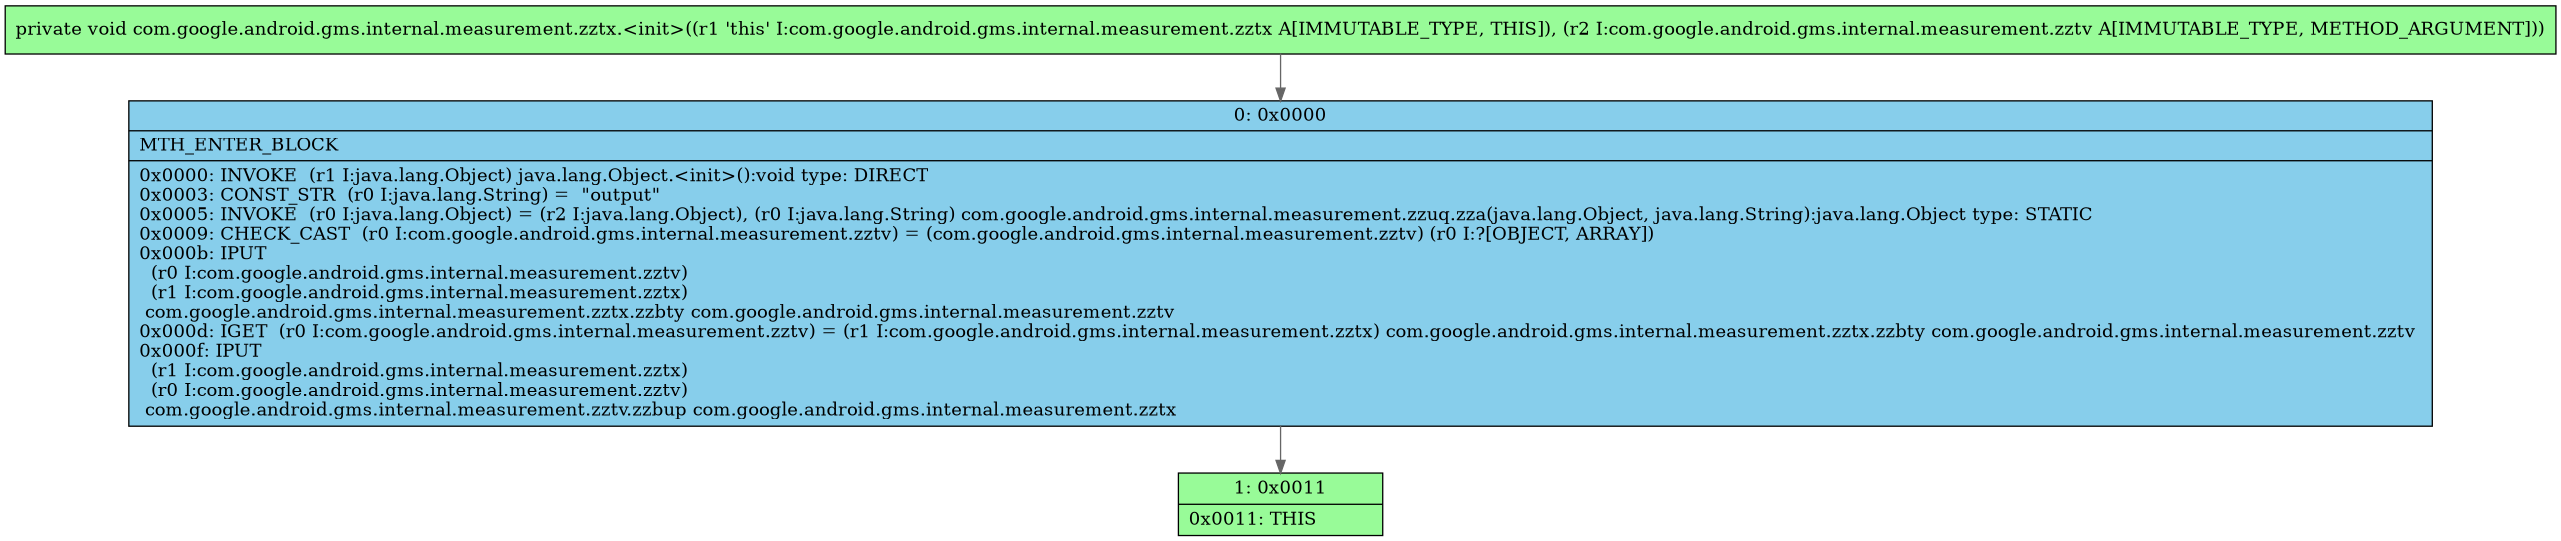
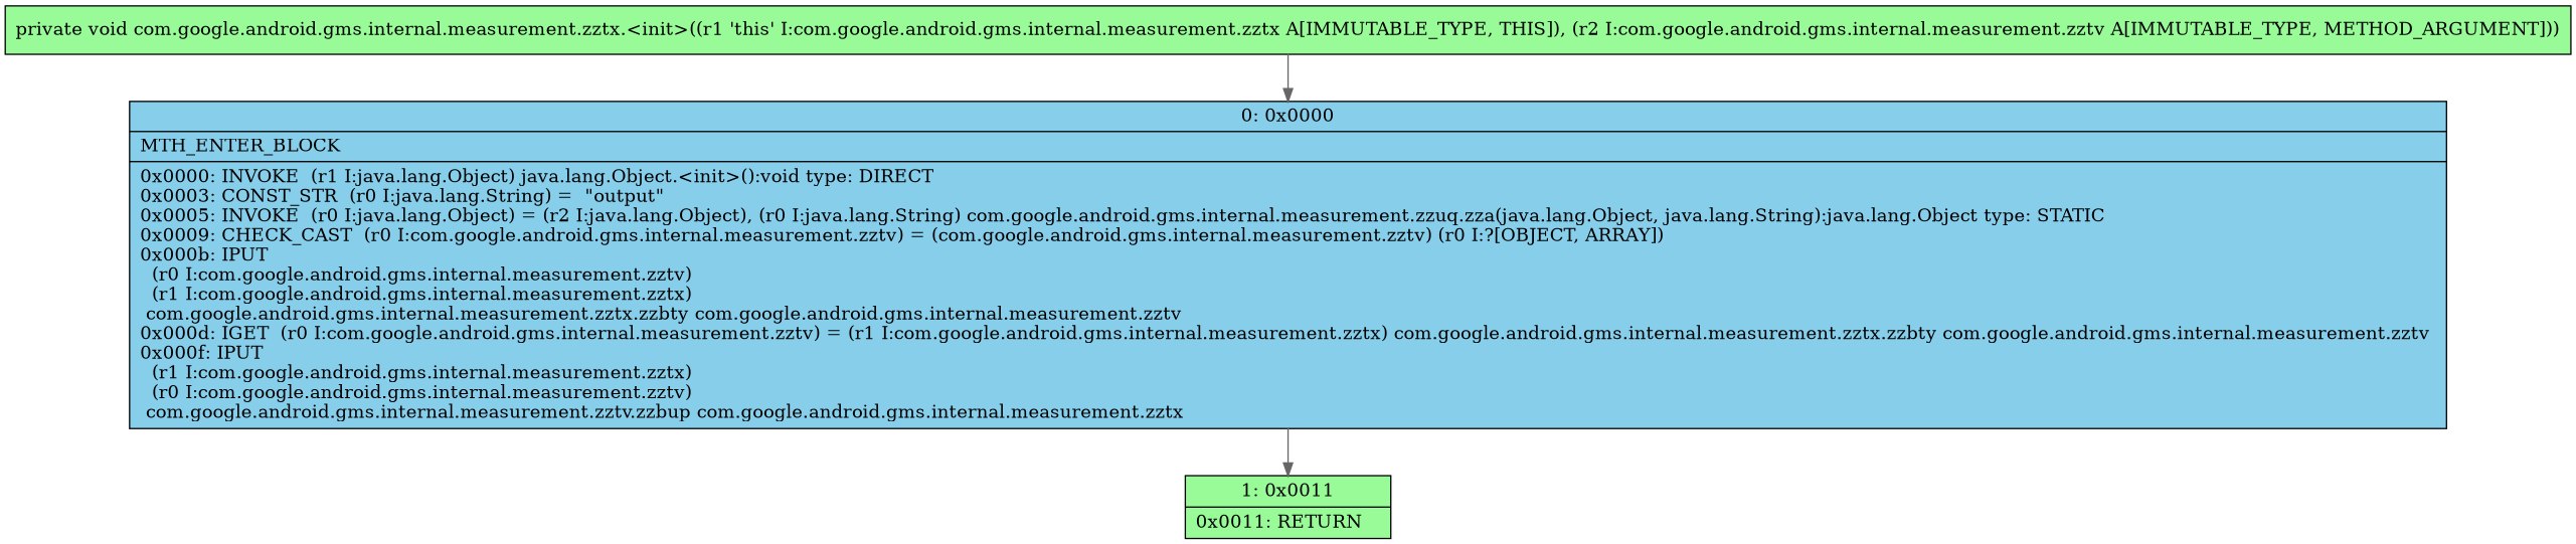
  digraph {
    node [shape=record style=filled fillcolor=palegreen]
    edge [color=gray40 arrowhead=normal]
    n1 [label="{0\:\ 0x0000|MTH_ENTER_BLOCK\l|0x0000: INVOKE  (r1 I:java.lang.Object) java.lang.Object.\<init\>():void type: DIRECT \l0x0003: CONST_STR  (r0 I:java.lang.String) =  \"output\" \l0x0005: INVOKE  (r0 I:java.lang.Object) = (r2 I:java.lang.Object), (r0 I:java.lang.String) com.google.android.gms.internal.measurement.zzuq.zza(java.lang.Object, java.lang.String):java.lang.Object type: STATIC \l0x0009: CHECK_CAST  (r0 I:com.google.android.gms.internal.measurement.zztv) = (com.google.android.gms.internal.measurement.zztv) (r0 I:?[OBJECT, ARRAY]) \l0x000b: IPUT  \l  (r0 I:com.google.android.gms.internal.measurement.zztv)\l  (r1 I:com.google.android.gms.internal.measurement.zztx)\l com.google.android.gms.internal.measurement.zztx.zzbty com.google.android.gms.internal.measurement.zztv \l0x000d: IGET  (r0 I:com.google.android.gms.internal.measurement.zztv) = (r1 I:com.google.android.gms.internal.measurement.zztx) com.google.android.gms.internal.measurement.zztx.zzbty com.google.android.gms.internal.measurement.zztv \l0x000f: IPUT  \l  (r1 I:com.google.android.gms.internal.measurement.zztx)\l  (r0 I:com.google.android.gms.internal.measurement.zztv)\l com.google.android.gms.internal.measurement.zztv.zzbup com.google.android.gms.internal.measurement.zztx \l}" fillcolor=skyblue]
-   n2 [label="{1\:\ 0x0011|0x0011: THIS   \l}"]
+   n2 [label="{1\:\ 0x0011|0x0011: RETURN   \l}"]
    n3 [label="{private void com.google.android.gms.internal.measurement.zztx.\<init\>((r1 'this' I:com.google.android.gms.internal.measurement.zztx A[IMMUTABLE_TYPE, THIS]), (r2 I:com.google.android.gms.internal.measurement.zztv A[IMMUTABLE_TYPE, METHOD_ARGUMENT])) }"]
    n1 -> n2
    n3 -> n1
  }
